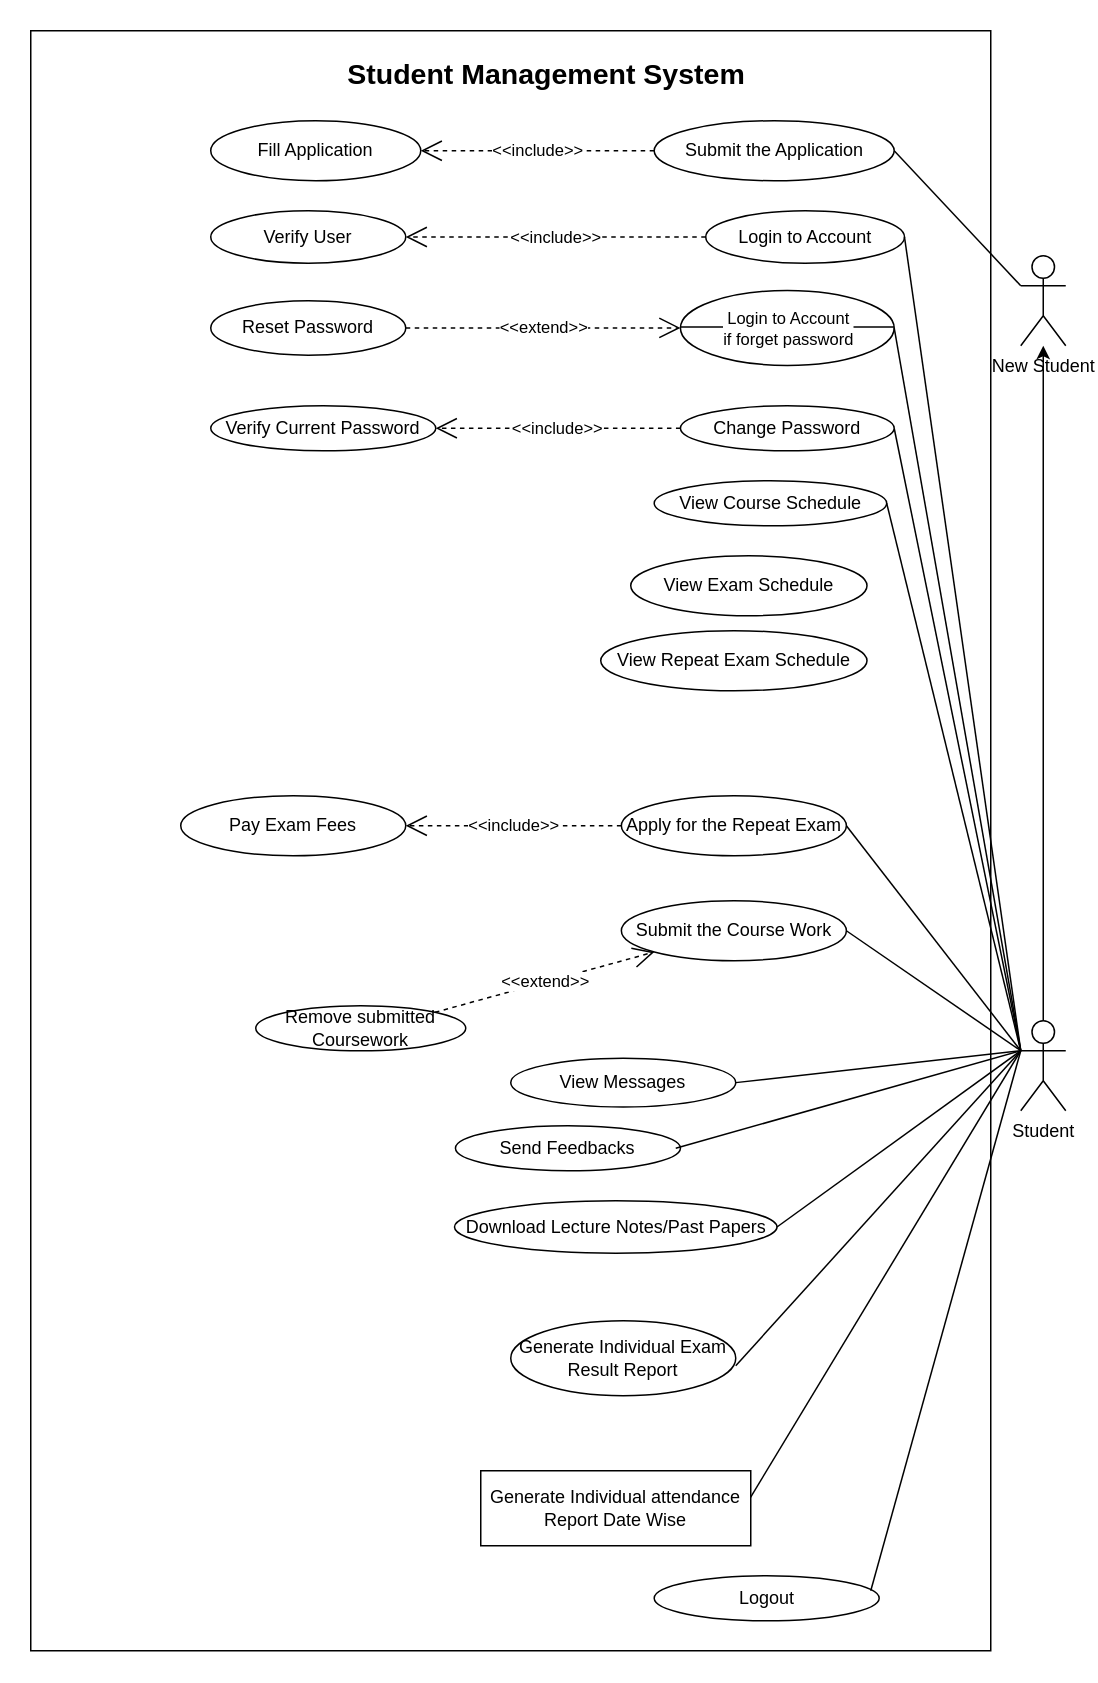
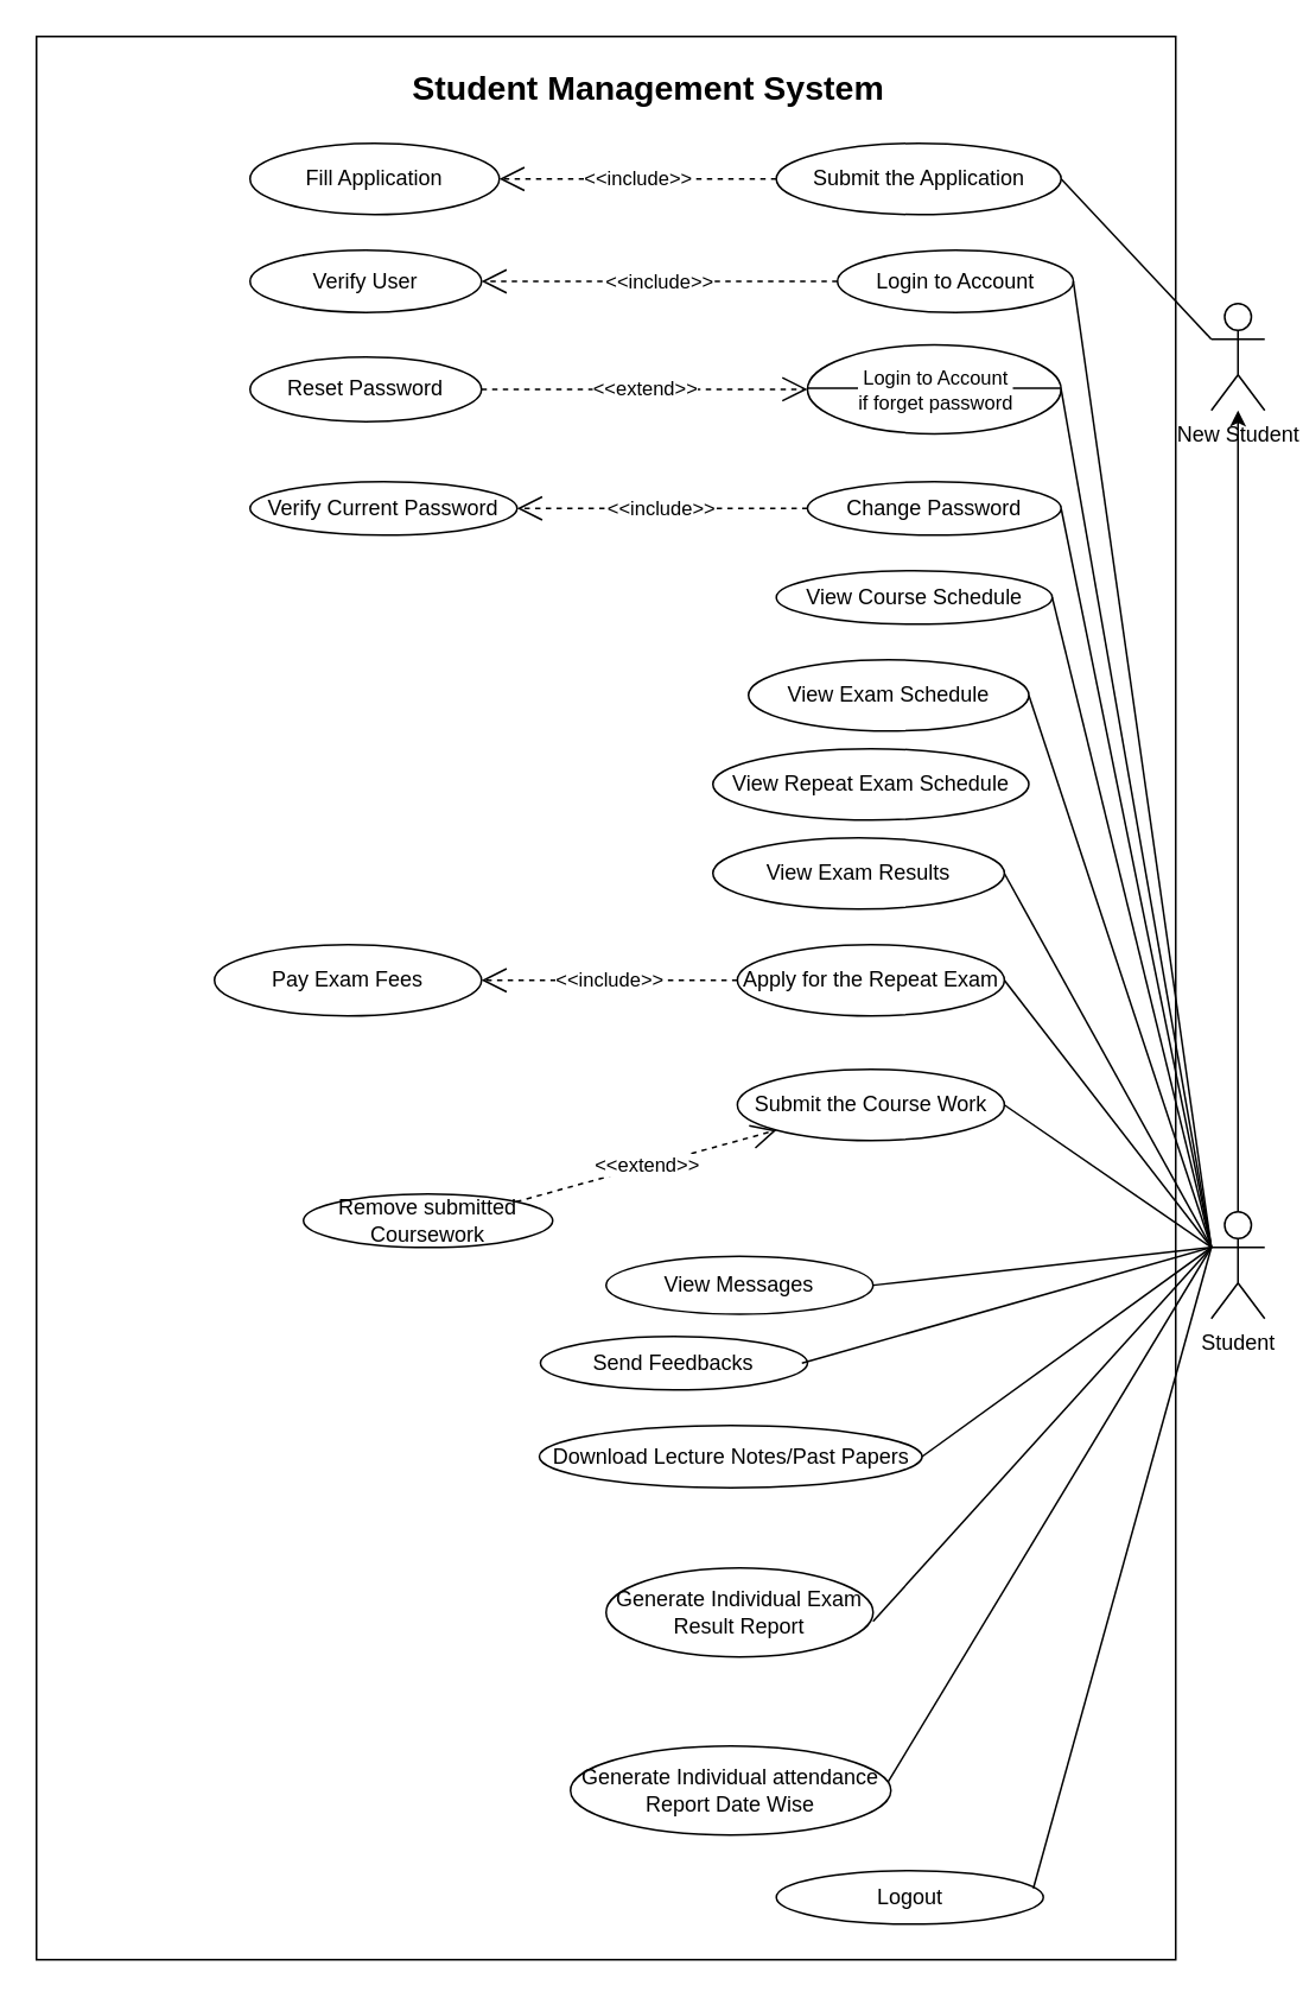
  <mxCell id="0" />
  <mxCell id="1" parent="0" />
  <mxCell id="2" value="" style="whiteSpace=wrap;html=1;strokeWidth=1;" parent="1" vertex="1"><mxGeometry x="20" y="20" width="640" height="1080" as="geometry" /></mxCell>
  <mxCell id="3" value="New Student" style="shape=umlActor;verticalLabelPosition=bottom;verticalAlign=top;html=1;outlineConnect=0;" parent="1" vertex="1"><mxGeometry x="680" y="170" width="30" height="60" as="geometry" /></mxCell>
  <mxCell id="4" value="Submit the Application" style="ellipse;whiteSpace=wrap;html=1;" parent="1" vertex="1"><mxGeometry x="435.63" y="80" width="160" height="40" as="geometry" /></mxCell>
  <mxCell id="5" value="" style="endArrow=none;html=1;rounded=0;entryX=1;entryY=0.5;entryDx=0;entryDy=0;exitX=0;exitY=0.333;exitDx=0;exitDy=0;exitPerimeter=0;endFill=0;" parent="1" source="3" target="4" edge="1"><mxGeometry width="50" height="50" relative="1" as="geometry"><mxPoint x="-10" y="160" as="sourcePoint" /><mxPoint x="140" y="100" as="targetPoint" /></mxGeometry></mxCell>
  <mxCell id="6" style="edgeStyle=orthogonalEdgeStyle;rounded=0;orthogonalLoop=1;jettySize=auto;html=1;exitX=0.5;exitY=0;exitDx=0;exitDy=0;exitPerimeter=0;" parent="1" source="7" target="3" edge="1"><mxGeometry relative="1" as="geometry"><Array as="points"><mxPoint x="695" y="630" /><mxPoint x="695" y="630" /></Array></mxGeometry></mxCell>
  <mxCell id="7" value="Student" style="shape=umlActor;verticalLabelPosition=bottom;verticalAlign=top;html=1;outlineConnect=0;" parent="1" vertex="1"><mxGeometry x="680" y="680" width="30" height="60" as="geometry" /></mxCell>
  <mxCell id="8" value="Fill Application" style="ellipse;whiteSpace=wrap;html=1;" parent="1" vertex="1"><mxGeometry x="140" y="80" width="140" height="40" as="geometry" /></mxCell>
  <mxCell id="9" value="&amp;lt;&amp;lt;include&amp;gt;&amp;gt;" style="endArrow=open;endSize=12;dashed=1;html=1;rounded=0;exitX=0;exitY=0.5;exitDx=0;exitDy=0;entryX=1;entryY=0.5;entryDx=0;entryDy=0;" parent="1" source="4" target="8" edge="1"><mxGeometry width="160" relative="1" as="geometry"><mxPoint x="184" y="256" as="sourcePoint" /><mxPoint x="168" y="129" as="targetPoint" /></mxGeometry></mxCell>
  <mxCell id="10" value="View Exam Schedule" style="ellipse;whiteSpace=wrap;html=1;direction=west;" parent="1" vertex="1"><mxGeometry x="420" y="370" width="157.5" height="40" as="geometry" /></mxCell>
+ <mxCell id="11" value="View Exam Results" style="ellipse;whiteSpace=wrap;html=1;direction=west;" parent="1" vertex="1"><mxGeometry x="400" y="470" width="163.75" height="40" as="geometry" /></mxCell>
+ <mxCell id="12" value="" style="endArrow=none;html=1;rounded=0;entryX=0;entryY=0.5;entryDx=0;entryDy=0;endFill=0;exitX=0;exitY=0.333;exitDx=0;exitDy=0;exitPerimeter=0;" parent="1" source="7" target="10" edge="1"><mxGeometry width="50" height="50" relative="1" as="geometry"><mxPoint x="680" y="710" as="sourcePoint" /><mxPoint x="80" y="355" as="targetPoint" /></mxGeometry></mxCell>
  <mxCell id="13" value="" style="endArrow=none;html=1;rounded=0;endFill=0;exitX=0;exitY=0.333;exitDx=0;exitDy=0;exitPerimeter=0;entryX=0;entryY=0.5;entryDx=0;entryDy=0;" parent="1" source="7" target="34" edge="1"><mxGeometry width="50" height="50" relative="1" as="geometry"><mxPoint x="670" y="710" as="sourcePoint" /><mxPoint x="119" y="858" as="targetPoint" /></mxGeometry></mxCell>
+ <mxCell id="14" value="" style="endArrow=none;html=1;rounded=0;entryX=0;entryY=0.5;entryDx=0;entryDy=0;endFill=0;exitX=0;exitY=0.333;exitDx=0;exitDy=0;exitPerimeter=0;" parent="1" source="7" target="11" edge="1"><mxGeometry width="50" height="50" relative="1" as="geometry"><mxPoint x="680" y="710" as="sourcePoint" /><mxPoint x="70" y="390" as="targetPoint" /><Array as="points" /></mxGeometry></mxCell>
  <mxCell id="15" value="Generate Individual Exam Result Report" style="ellipse;whiteSpace=wrap;html=1;" parent="1" vertex="1"><mxGeometry x="340" y="880" width="150" height="50" as="geometry" /></mxCell>
  <mxCell id="16" value="" style="endArrow=none;html=1;rounded=0;endFill=0;exitX=0;exitY=0.333;exitDx=0;exitDy=0;exitPerimeter=0;" parent="1" source="7" edge="1"><mxGeometry width="50" height="50" relative="1" as="geometry"><mxPoint x="730" y="740" as="sourcePoint" /><mxPoint x="490" y="910" as="targetPoint" /><Array as="points"><mxPoint x="490" y="910" /></Array></mxGeometry></mxCell>
  <mxCell id="17" value="View Course Schedule" style="ellipse;whiteSpace=wrap;html=1;direction=west;" parent="1" vertex="1"><mxGeometry x="435.63" y="320" width="155" height="30" as="geometry" /></mxCell>
  <mxCell id="18" value="" style="endArrow=none;html=1;rounded=0;entryX=0;entryY=0.5;entryDx=0;entryDy=0;exitX=0;exitY=0.333;exitDx=0;exitDy=0;endFill=0;exitPerimeter=0;" parent="1" source="7" target="17" edge="1"><mxGeometry width="50" height="50" relative="1" as="geometry"><mxPoint x="-10" y="710" as="sourcePoint" /><mxPoint x="90" y="305" as="targetPoint" /></mxGeometry></mxCell>
  <mxCell id="19" value="Pay Exam Fees" style="ellipse;whiteSpace=wrap;html=1;direction=east;" parent="1" vertex="1"><mxGeometry x="120" y="530" width="150" height="40" as="geometry" /></mxCell>
  <mxCell id="20" value="" style="endArrow=none;html=1;rounded=0;entryX=0;entryY=0.5;entryDx=0;entryDy=0;endFill=0;exitX=0;exitY=0.333;exitDx=0;exitDy=0;exitPerimeter=0;" parent="1" source="7" target="21" edge="1"><mxGeometry width="50" height="50" relative="1" as="geometry"><mxPoint x="670" y="710" as="sourcePoint" /><mxPoint x="130" y="715" as="targetPoint" /><Array as="points" /></mxGeometry></mxCell>
  <mxCell id="21" value="Apply for the Repeat Exam" style="ellipse;whiteSpace=wrap;html=1;direction=west;" parent="1" vertex="1"><mxGeometry x="413.75" y="530" width="150" height="40" as="geometry" /></mxCell>
  <mxCell id="22" value="&amp;lt;&amp;lt;include&amp;gt;&amp;gt;" style="endArrow=open;endSize=12;dashed=1;html=1;rounded=0;entryX=1;entryY=0.5;entryDx=0;entryDy=0;exitX=1;exitY=0.5;exitDx=0;exitDy=0;" parent="1" source="21" target="19" edge="1"><mxGeometry x="0.006" width="160" relative="1" as="geometry"><mxPoint x="391" y="697" as="sourcePoint" /><mxPoint x="380" y="760" as="targetPoint" /><mxPoint as="offset" /></mxGeometry></mxCell>
  <mxCell id="23" value="View Repeat Exam Schedule" style="ellipse;whiteSpace=wrap;html=1;direction=west;" parent="1" vertex="1"><mxGeometry x="400" y="420" width="177.5" height="40" as="geometry" /></mxCell>
  <mxCell id="24" value="Submit the Course Work" style="ellipse;whiteSpace=wrap;html=1;direction=west;" parent="1" vertex="1"><mxGeometry x="413.75" y="600" width="150" height="40" as="geometry" /></mxCell>
  <mxCell id="25" value="Remove submitted Coursework" style="ellipse;whiteSpace=wrap;html=1;" parent="1" vertex="1"><mxGeometry x="170" y="670" width="140" height="30" as="geometry" /></mxCell>
  <mxCell id="26" value="&amp;lt;&amp;lt;extend&amp;gt;&amp;gt;" style="endArrow=open;endSize=12;dashed=1;html=1;rounded=0;exitX=1;exitY=0;exitDx=0;exitDy=0;entryX=1;entryY=0;entryDx=0;entryDy=0;" parent="1" source="25" target="24" edge="1"><mxGeometry width="160" relative="1" as="geometry"><mxPoint x="240" y="368" as="sourcePoint" /><mxPoint x="163" y="420" as="targetPoint" /></mxGeometry></mxCell>
  <mxCell id="27" value="" style="endArrow=none;html=1;rounded=0;entryX=0;entryY=0.5;entryDx=0;entryDy=0;endFill=0;exitX=0;exitY=0.333;exitDx=0;exitDy=0;exitPerimeter=0;" parent="1" source="7" target="24" edge="1"><mxGeometry width="50" height="50" relative="1" as="geometry"><mxPoint x="660" y="710" as="sourcePoint" /><mxPoint x="360" y="580" as="targetPoint" /></mxGeometry></mxCell>
  <mxCell id="28" value="View Messages" style="ellipse;whiteSpace=wrap;html=1;direction=west;" parent="1" vertex="1"><mxGeometry x="340" y="705" width="150" height="32.5" as="geometry" /></mxCell>
  <mxCell id="29" value="" style="endArrow=none;html=1;rounded=0;entryX=0;entryY=0.5;entryDx=0;entryDy=0;endFill=0;exitX=0;exitY=0.333;exitDx=0;exitDy=0;exitPerimeter=0;" parent="1" source="7" target="28" edge="1"><mxGeometry width="50" height="50" relative="1" as="geometry"><mxPoint x="660" y="710" as="sourcePoint" /><mxPoint x="105" y="755" as="targetPoint" /></mxGeometry></mxCell>
  <mxCell id="30" value="Send Feedbacks" style="ellipse;whiteSpace=wrap;html=1;direction=west;" parent="1" vertex="1"><mxGeometry x="303.13" y="750" width="150" height="30" as="geometry" /></mxCell>
  <mxCell id="31" value="" style="endArrow=none;html=1;rounded=0;endFill=0;exitX=0;exitY=0.333;exitDx=0;exitDy=0;exitPerimeter=0;" parent="1" source="7" edge="1"><mxGeometry width="50" height="50" relative="1" as="geometry"><mxPoint x="670" y="710" as="sourcePoint" /><mxPoint x="450" y="765" as="targetPoint" /></mxGeometry></mxCell>
  <mxCell id="32" value="Logout" style="ellipse;whiteSpace=wrap;html=1;direction=west;" parent="1" vertex="1"><mxGeometry x="435.63" y="1050" width="150" height="30" as="geometry" /></mxCell>
  <mxCell id="33" value="" style="endArrow=none;html=1;rounded=0;endFill=0;exitX=0;exitY=0.333;exitDx=0;exitDy=0;exitPerimeter=0;" parent="1" source="7" edge="1"><mxGeometry width="50" height="50" relative="1" as="geometry"><mxPoint x="670" y="710" as="sourcePoint" /><mxPoint x="580" y="1060" as="targetPoint" /><Array as="points"><mxPoint x="580" y="1060" /></Array></mxGeometry></mxCell>
  <mxCell id="34" value="Download Lecture Notes/Past Papers" style="ellipse;whiteSpace=wrap;html=1;direction=west;" parent="1" vertex="1"><mxGeometry x="302.5" y="800" width="215" height="35" as="geometry" /></mxCell>
  <mxCell id="35" value="Login to Account" style="ellipse;whiteSpace=wrap;html=1;direction=west;" parent="1" vertex="1"><mxGeometry x="470" y="140" width="132.5" height="35" as="geometry" /></mxCell>
  <mxCell id="36" value="Verify User" style="ellipse;whiteSpace=wrap;html=1;direction=west;" parent="1" vertex="1"><mxGeometry x="140" y="140" width="130" height="35" as="geometry" /></mxCell>
  <mxCell id="37" value="" style="endArrow=none;html=1;rounded=0;endFill=0;entryX=0;entryY=0.5;entryDx=0;entryDy=0;exitX=0;exitY=0.333;exitDx=0;exitDy=0;exitPerimeter=0;" parent="1" source="7" target="35" edge="1"><mxGeometry width="50" height="50" relative="1" as="geometry"><mxPoint x="820" y="710" as="sourcePoint" /><mxPoint x="114.69" y="495" as="targetPoint" /></mxGeometry></mxCell>
  <mxCell id="38" value="" style="endArrow=none;html=1;rounded=0;entryX=0;entryY=0.5;entryDx=0;entryDy=0;endFill=0;exitX=0;exitY=0.333;exitDx=0;exitDy=0;exitPerimeter=0;" parent="1" source="7" target="40" edge="1"><mxGeometry width="50" height="50" relative="1" as="geometry"><mxPoint x="-20" y="590" as="sourcePoint" /><mxPoint x="434.69" y="605" as="targetPoint" /></mxGeometry></mxCell>
  <mxCell id="39" value="&amp;lt;&amp;lt;include&amp;gt;&amp;gt;" style="endArrow=open;endSize=12;dashed=1;html=1;rounded=0;exitX=1;exitY=0.5;exitDx=0;exitDy=0;" parent="1" source="35" target="36" edge="1"><mxGeometry width="160" relative="1" as="geometry"><mxPoint x="194.69" y="585" as="sourcePoint" /><mxPoint x="354.69" y="420" as="targetPoint" /><Array as="points" /></mxGeometry></mxCell>
  <mxCell id="40" value="Change Password" style="ellipse;whiteSpace=wrap;html=1;direction=west;" parent="1" vertex="1"><mxGeometry x="453.13" y="270" width="142.5" height="30" as="geometry" /></mxCell>
  <mxCell id="41" value="Verify Current Password" style="ellipse;whiteSpace=wrap;html=1;direction=west;" parent="1" vertex="1"><mxGeometry x="140" y="270" width="150" height="30" as="geometry" /></mxCell>
  <mxCell id="42" value="&amp;lt;&amp;lt;include&amp;gt;&amp;gt;" style="endArrow=open;endSize=12;dashed=1;html=1;rounded=0;entryX=0;entryY=0.5;entryDx=0;entryDy=0;exitX=1;exitY=0.5;exitDx=0;exitDy=0;" parent="1" source="40" target="41" edge="1"><mxGeometry x="0.006" width="160" relative="1" as="geometry"><mxPoint x="252.69" y="943" as="sourcePoint" /><mxPoint x="204.69" y="625" as="targetPoint" /><mxPoint as="offset" /></mxGeometry></mxCell>
  <mxCell id="43" value="" style="ellipse;whiteSpace=wrap;html=1;direction=west;" parent="1" vertex="1"><mxGeometry x="453.13" y="193.13" width="142.5" height="50" as="geometry" /></mxCell>
  <mxCell id="44" value="" style="endArrow=none;html=1;rounded=0;entryX=0;entryY=0.5;entryDx=0;entryDy=0;endFill=0;exitX=0;exitY=0.333;exitDx=0;exitDy=0;exitPerimeter=0;" parent="1" source="7" target="43" edge="1"><mxGeometry width="50" height="50" relative="1" as="geometry"><mxPoint x="-20" y="590" as="sourcePoint" /><mxPoint x="74.69" y="855" as="targetPoint" /></mxGeometry></mxCell>
  <mxCell id="45" value="Reset Password" style="ellipse;whiteSpace=wrap;html=1;direction=west;" parent="1" vertex="1"><mxGeometry x="140" y="200" width="130" height="36.25" as="geometry" /></mxCell>
  <mxCell id="46" value="&amp;lt;&amp;lt;extend&amp;gt;&amp;gt;" style="endArrow=open;endSize=12;dashed=1;html=1;rounded=0;exitX=0;exitY=0.5;exitDx=0;exitDy=0;entryX=1;entryY=0.5;entryDx=0;entryDy=0;" parent="1" source="45" target="43" edge="1"><mxGeometry width="160" relative="1" as="geometry"><mxPoint x="294.69" y="430" as="sourcePoint" /><mxPoint x="224.69" y="495" as="targetPoint" /></mxGeometry></mxCell>
  <mxCell id="47" value="" style="endArrow=none;html=1;rounded=0;exitX=0;exitY=0.5;exitDx=0;exitDy=0;" parent="1" edge="1"><mxGeometry width="50" height="50" relative="1" as="geometry"><mxPoint x="453.13" y="217.46" as="sourcePoint" /><mxPoint x="595.63" y="217.46" as="targetPoint" /></mxGeometry></mxCell>
  <mxCell id="48" value="Login to Account&lt;br&gt;if forget password" style="edgeLabel;html=1;align=center;verticalAlign=middle;resizable=0;points=[];" parent="47" vertex="1" connectable="0"><mxGeometry x="0.259" relative="1" as="geometry"><mxPoint x="-19" y="1" as="offset" /></mxGeometry></mxCell>
  <mxCell id="49" value="" style="endArrow=none;html=1;rounded=0;entryX=0.941;entryY=0.701;entryDx=0;entryDy=0;endFill=0;entryPerimeter=0;" parent="1" target="50" edge="1"><mxGeometry width="50" height="50" relative="1" as="geometry"><mxPoint x="680" y="700" as="sourcePoint" /><mxPoint x="500" y="961.5" as="targetPoint" /><Array as="points" /></mxGeometry></mxCell>
- <mxCell id="50" value="Generate Individual attendance Report Date Wise" style="whiteSpace=wrap;html=1;rounded=0;" parent="1" vertex="1"><mxGeometry x="320" y="980" width="180" height="50" as="geometry" /></mxCell>
+ <mxCell id="50" value="Generate Individual attendance Report Date Wise" style="ellipse;whiteSpace=wrap;html=1;" parent="1" vertex="1"><mxGeometry x="320" y="980" width="180" height="50" as="geometry" /></mxCell>
  <mxCell id="51" value="Student Management System" style="text;html=1;strokeColor=none;fillColor=none;align=center;verticalAlign=middle;whiteSpace=wrap;rounded=0;fontStyle=1;fontSize=19;" parent="1" vertex="1"><mxGeometry x="184" y="30" width="360" height="40" as="geometry" /></mxCell>
  <mxCell id="52" style="edgeStyle=orthogonalEdgeStyle;rounded=0;orthogonalLoop=1;jettySize=auto;html=1;exitX=0.5;exitY=1;exitDx=0;exitDy=0;" parent="1" edge="1"><mxGeometry relative="1" as="geometry"><mxPoint x="180" y="1005" as="sourcePoint" /><mxPoint x="180" y="1005" as="targetPoint" /></mxGeometry></mxCell>
